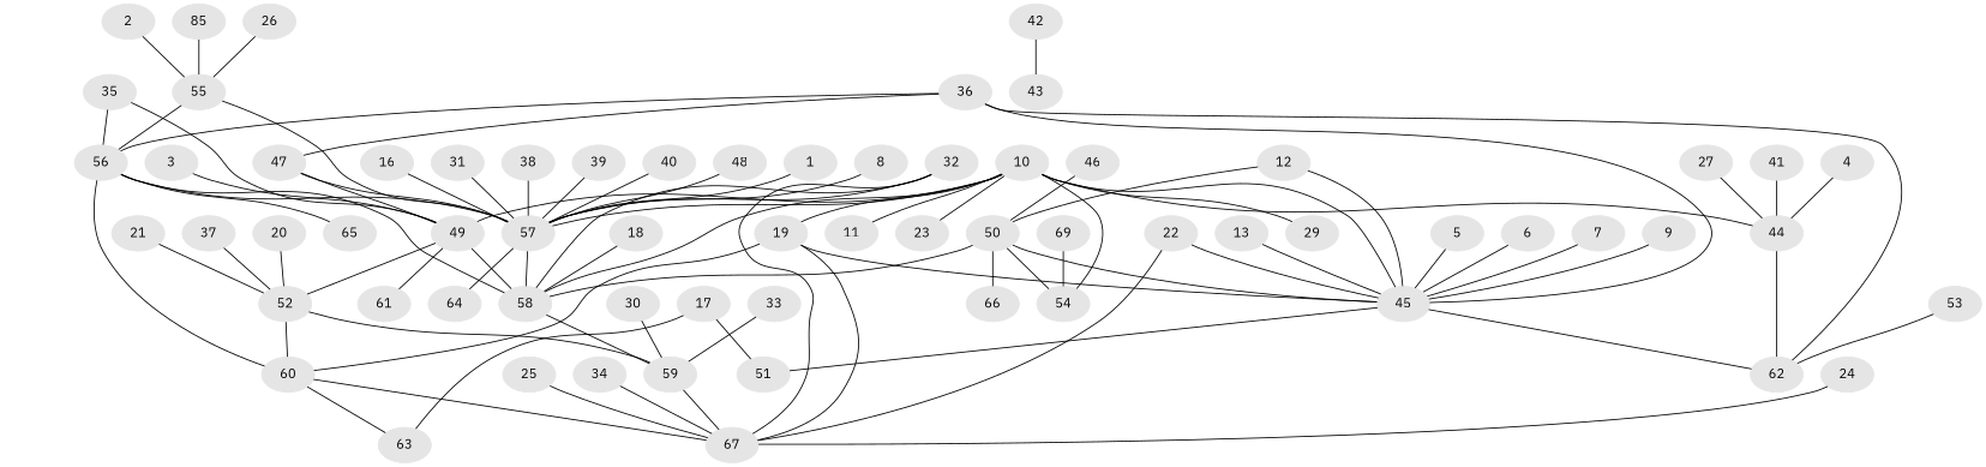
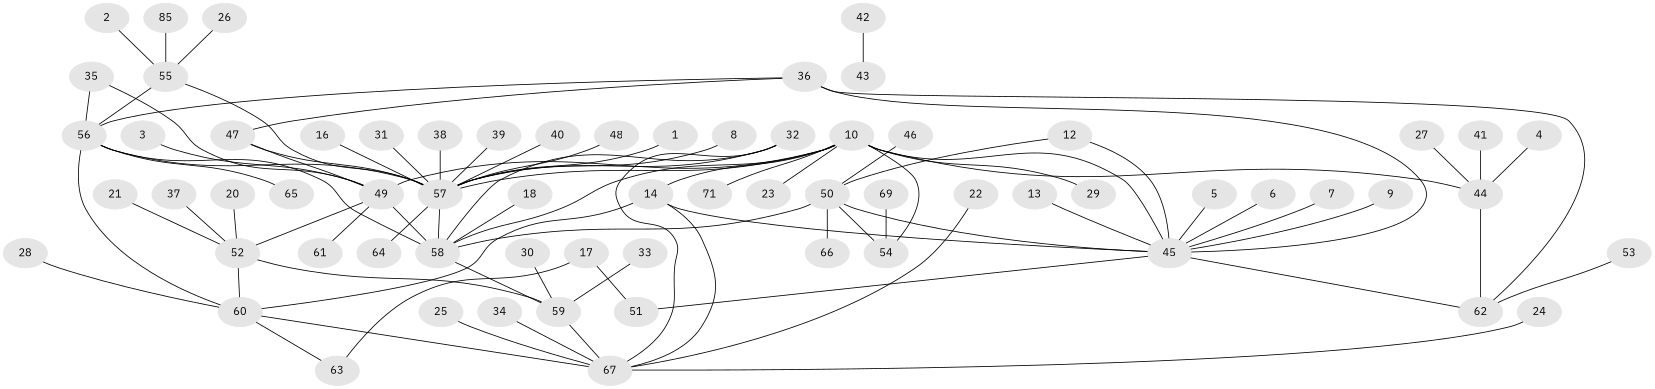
  graph {
    fontname="IBM Plex Sans"
    node [color=gray90 fontname="IBM Plex Sans" style=filled]
    edge [fontname="IBM Plex Sans" weight=1.0]
    1
    57
    58
    64
    2
    55
    56
    3
    49
    52
    61
    4
    44
    62
    5
    45
    51
    6
    7
    8
    9
    10
-   11
-   14 [label=19]
+   11 [label=71]
+   14
    23
    29
    54
    60
    67
    59
    12
    50
    66
    13
    63
    n36 [label=85]
    16
    17
    18
    n40 [label=69]
    20
    21
    22
    24
    25
    26
    27
+   28
    30
    31
    32
    33
    34
    35
    65
    36
    47
    37
    38
    39
    40
    41
    42
    43
    46
    48
    53
    1 -- 57
    57 -- 58
    57 -- 64
    58 -- 59 [weight=2.0]
    2 -- 55
    55 -- 57
    55 -- 56
    56 -- 57
    56 -- 58
    56 -- 60
    56 -- 65
    3 -- 49
    49 -- 58
    49 -- 52
    49 -- 61
    52 -- 60
    52 -- 59
    4 -- 44
    44 -- 62
    5 -- 45
    45 -- 62
    45 -- 51
    6 -- 45
    7 -- 45
    8 -- 57
    9 -- 45
    10 -- 57
    10 -- 58
    10 -- 49
    10 -- 44
    10 -- 45
    10 -- 11
    10 -- 14
    10 -- 23
    10 -- 29
    10 -- 54
    14 -- 45
    14 -- 60
    14 -- 67
    60 -- 67
    60 -- 63
    59 -- 67
    12 -- 45
    12 -- 50
    50 -- 58
    50 -- 45
    50 -- 54
    50 -- 66
    13 -- 45
    n36 -- 55
    16 -- 57
    17 -- 51
    17 -- 63
    18 -- 58
    n40 -- 54
    20 -- 52
    21 -- 52
-   22 -- 45
    22 -- 67
    24 -- 67
    25 -- 67
    26 -- 55
    27 -- 44
+   28 -- 60
    30 -- 59
    31 -- 57
    32 -- 57
    32 -- 58
    32 -- 67
    33 -- 59
    34 -- 67
    35 -- 56
    35 -- 49
    36 -- 56
    36 -- 62
    36 -- 45
    36 -- 47
    47 -- 57
    47 -- 49
    37 -- 52
    38 -- 57
    39 -- 57
    40 -- 57
    41 -- 44
    42 -- 43
    46 -- 50
    48 -- 57
    53 -- 62
  }
